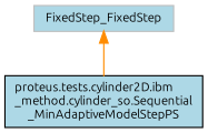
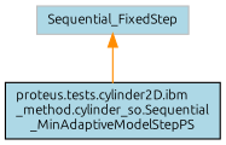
  digraph {
    fontname=Ubuntu
    node [fillcolor=lightblue fontname=Ubuntu fontsize=10 shape=record style=filled]
    n1 [color=black fontcolor=black height=0.2 label="proteus.tests.cylinder2D.ibm\l_method.cylinder_so.Sequential\l_MinAdaptiveModelStepPS" width=0.4]
-   n2 [color=grey75 height=0.2 label=FixedStep_FixedStep width=0.4]
+   n2 [color=grey75 height=0.2 label=Sequential_FixedStep width=0.4]
    n2 -> n1 [color=darkorange dir=back fontname=Ubuntu fontsize=10 labelfontname=Helvetica labelfontsize=10 style=solid]
  }
